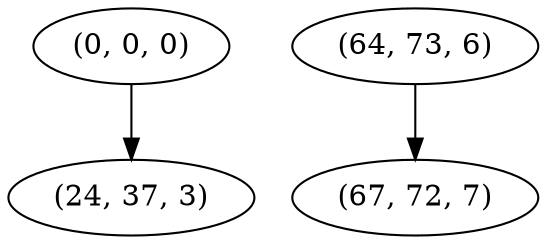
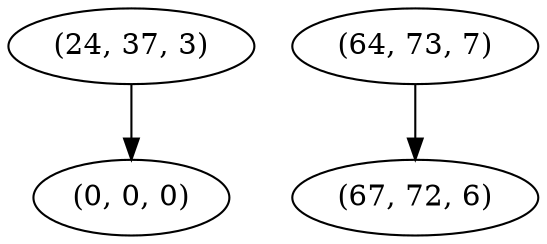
  digraph {
    "(0, 0, 0)"
    "(24, 37, 3)"
-   "(64, 73, 6)"
-   "(67, 72, 7)"
-   "(0, 0, 0)" -> "(24, 37, 3)"
+   "(64, 73, 6)" [label="(64, 73, 7)"]
+   "(67, 72, 7)" [label="(67, 72, 6)"]
+   "(24, 37, 3)" -> "(0, 0, 0)"
    "(64, 73, 6)" -> "(67, 72, 7)"
  }
